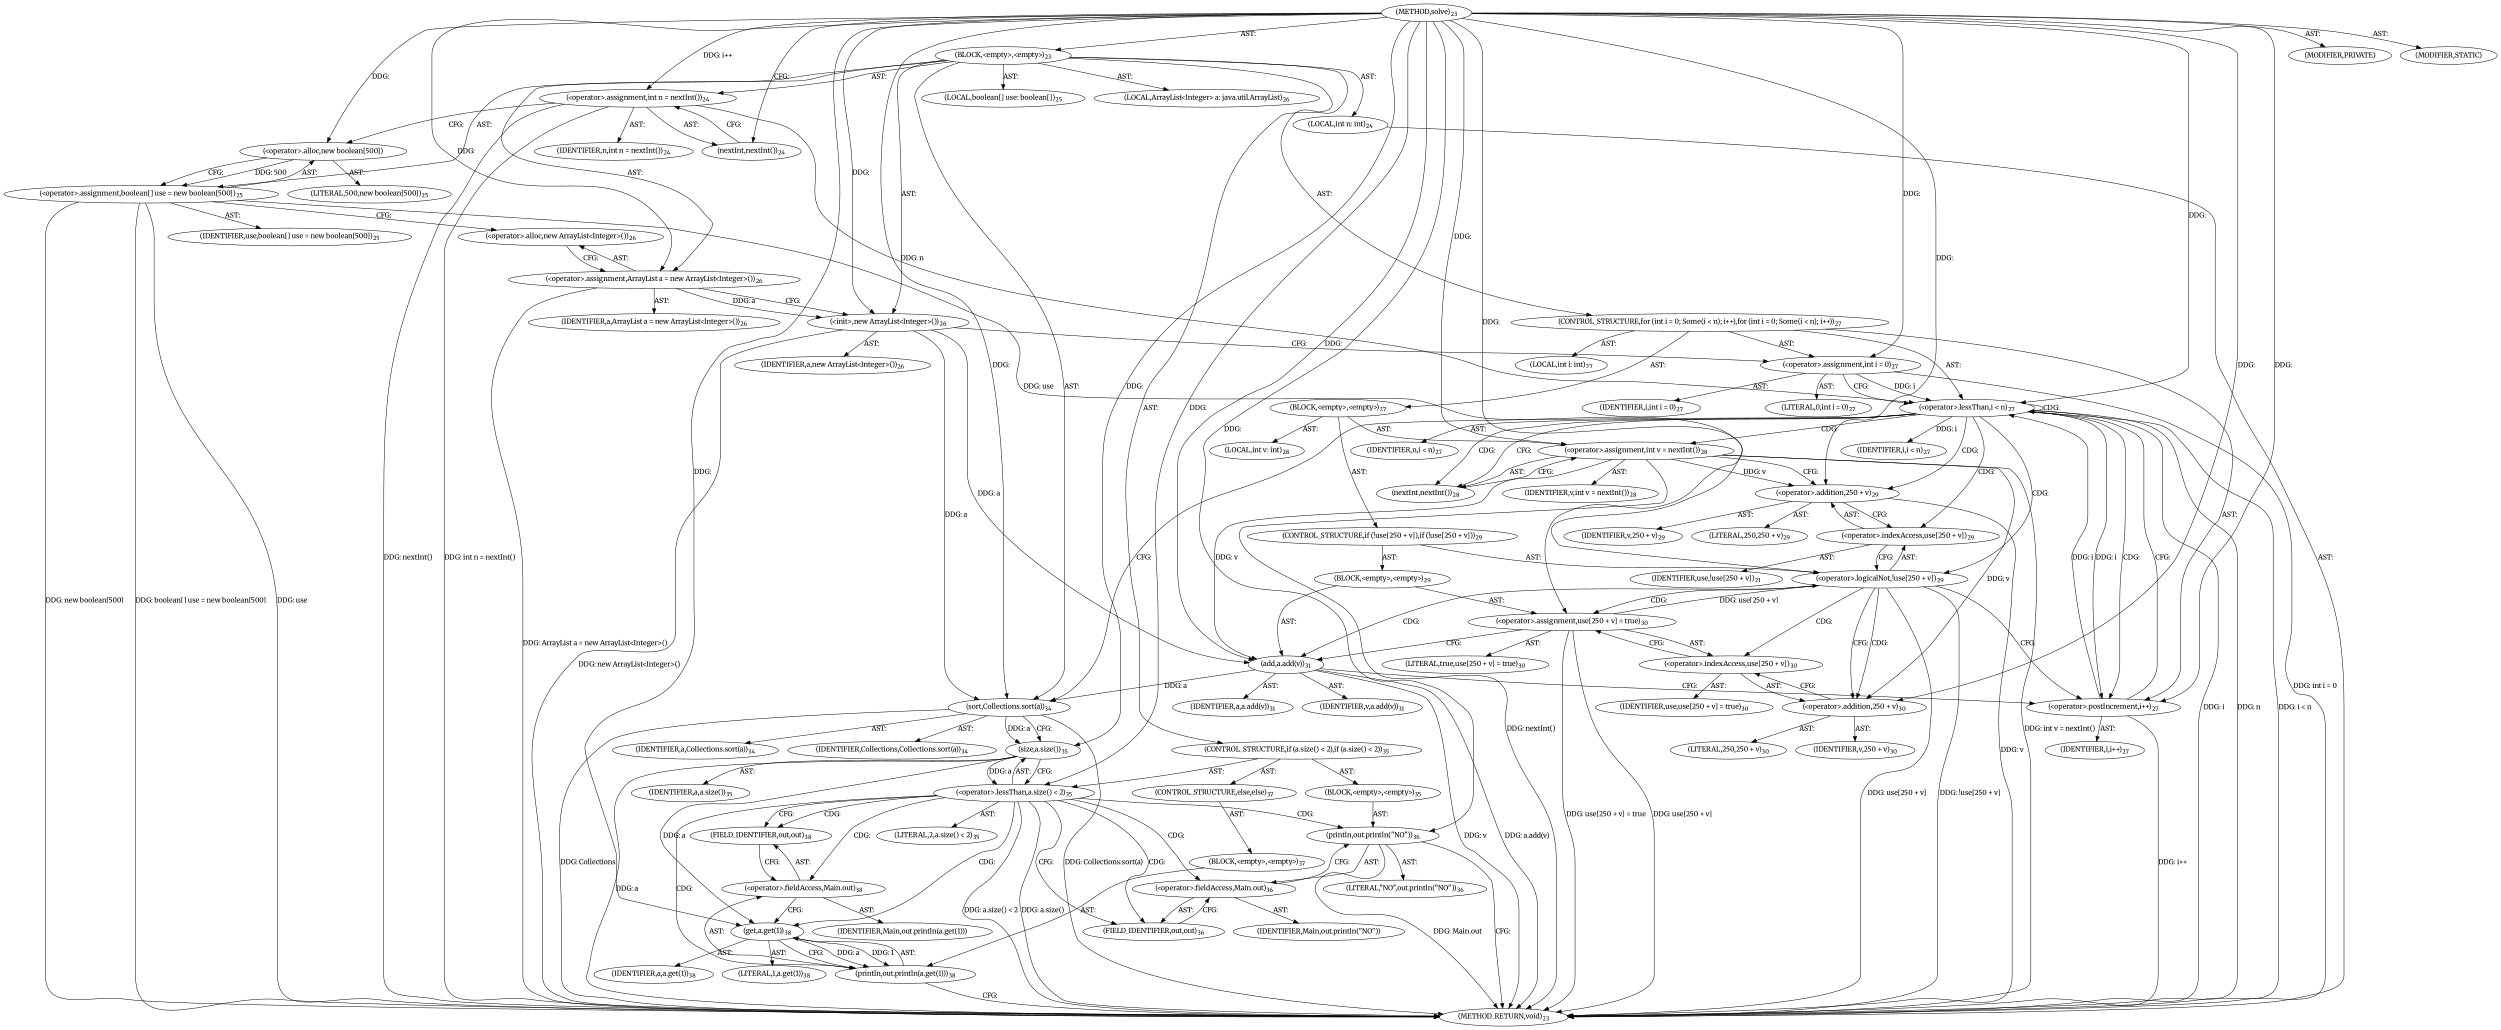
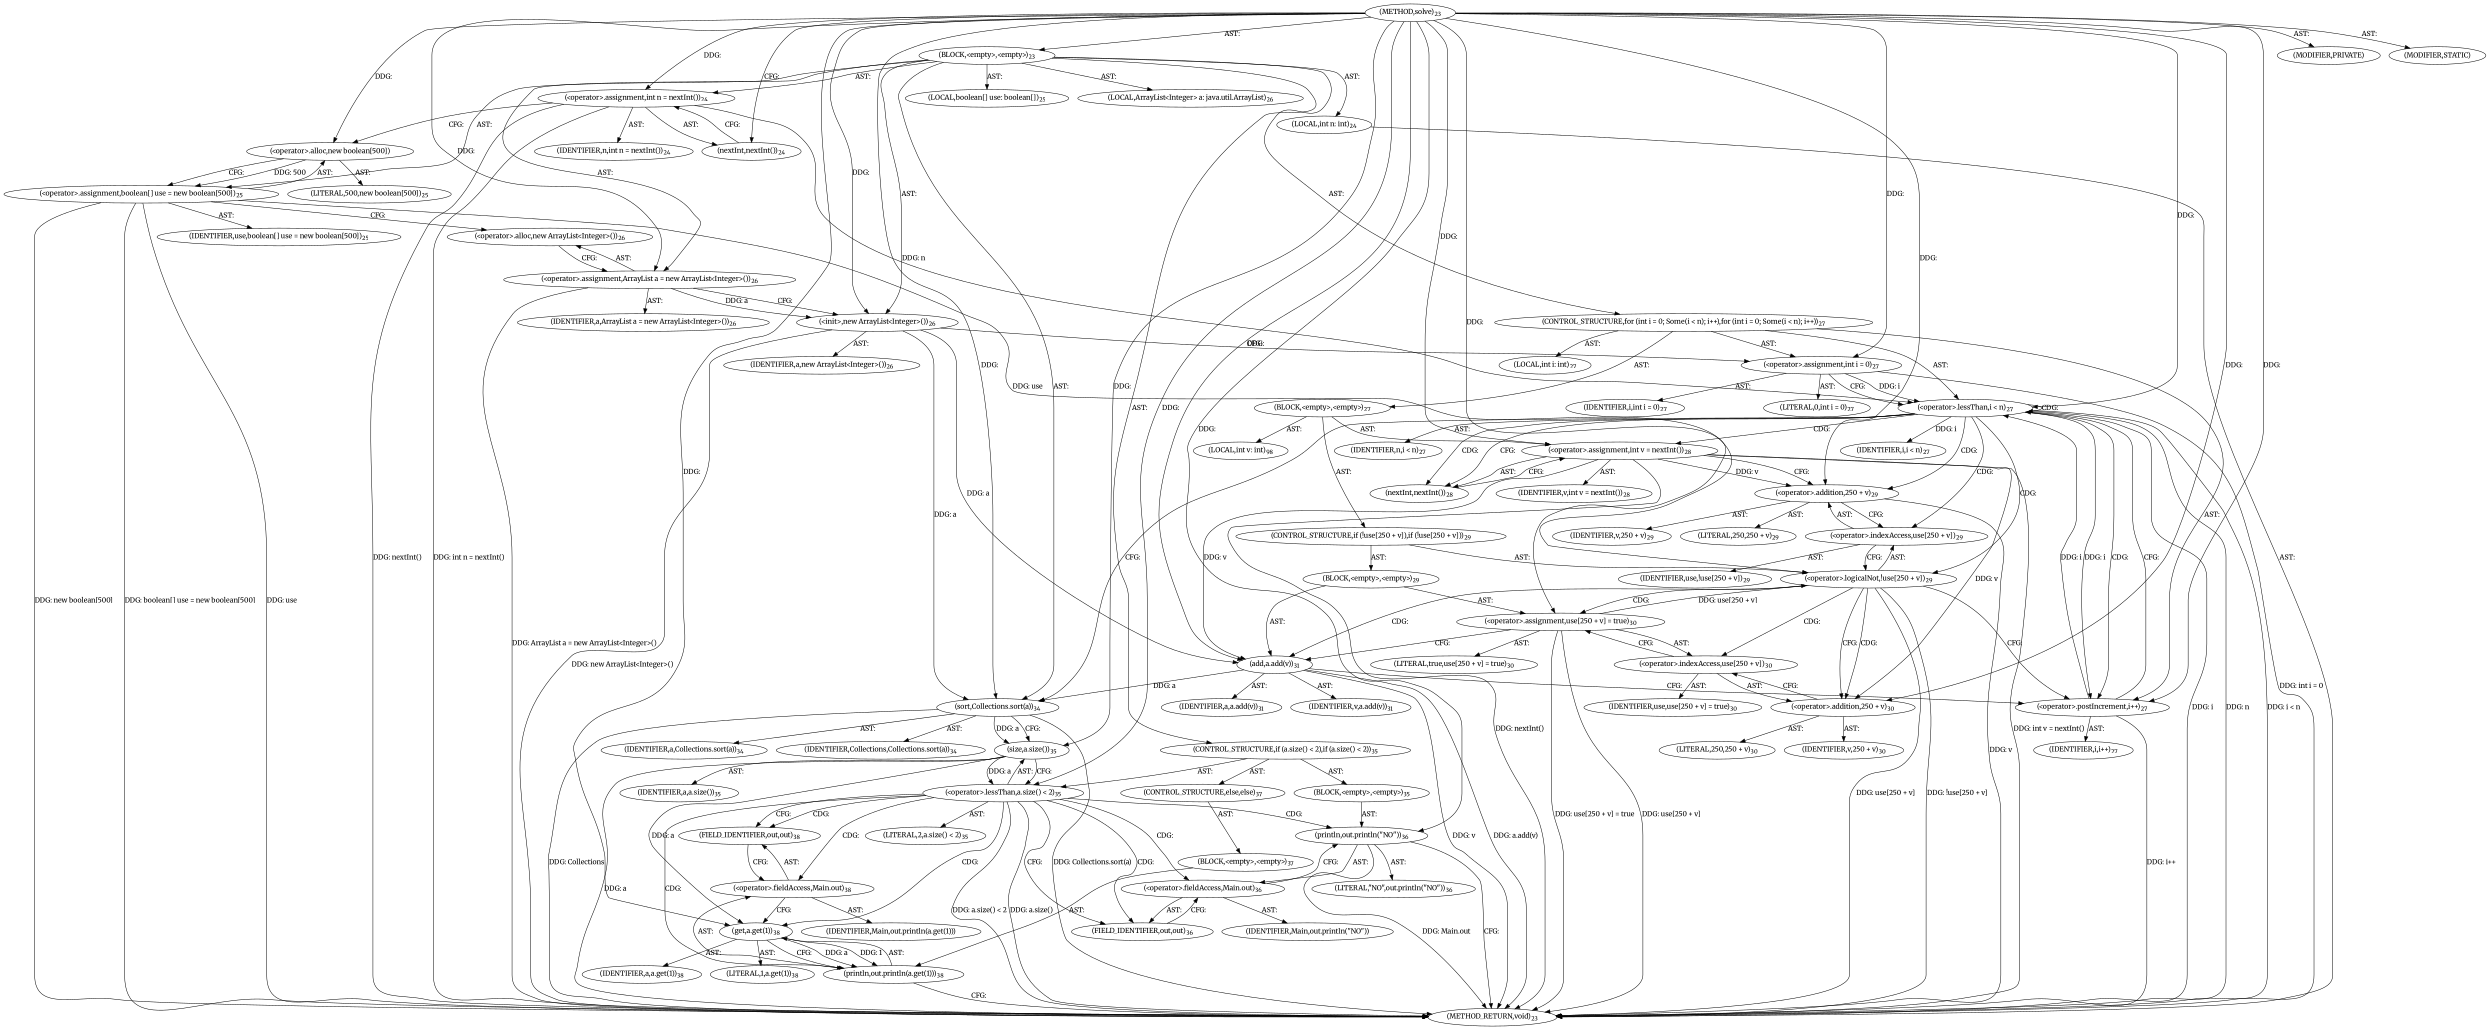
  digraph {
    fontname=Merriweather
    node [fontname=Merriweather]
    edge [fontname=Merriweather]
    n1 [label=<(METHOD,solve)<SUB>23</SUB>>]
    n2 [label=<(BLOCK,&lt;empty&gt;,&lt;empty&gt;)<SUB>23</SUB>>]
    n3 [label=<(&lt;operator&gt;.assignment,int n = nextInt())<SUB>24</SUB>>]
    n4 [label=<(nextInt,nextInt())<SUB>24</SUB>>]
    n5 [label=<(&lt;operator&gt;.alloc,new boolean[500])>]
    n6 [label=<(&lt;operator&gt;.assignment,ArrayList a = new ArrayList&lt;Integer&gt;())<SUB>26</SUB>>]
    n7 [label=<(&lt;init&gt;,new ArrayList&lt;Integer&gt;())<SUB>26</SUB>>]
    n8 [label=<(&lt;operator&gt;.assignment,int i = 0)<SUB>27</SUB>>]
    n9 [label=<(&lt;operator&gt;.lessThan,i &lt; n)<SUB>27</SUB>>]
    n10 [label=<(&lt;operator&gt;.postIncrement,i++)<SUB>27</SUB>>]
    n11 [label=<(&lt;operator&gt;.assignment,int v = nextInt())<SUB>28</SUB>>]
    n12 [label=<(&lt;operator&gt;.addition,250 + v)<SUB>29</SUB>>]
    n13 [label=<(&lt;operator&gt;.assignment,use[250 + v] = true)<SUB>30</SUB>>]
    n14 [label=<(&lt;operator&gt;.addition,250 + v)<SUB>30</SUB>>]
    n15 [label=<(add,a.add(v))<SUB>31</SUB>>]
    n16 [label=<(sort,Collections.sort(a))<SUB>34</SUB>>]
    n17 [label=<(&lt;operator&gt;.lessThan,a.size() &lt; 2)<SUB>35</SUB>>]
    n18 [label=<(size,a.size())<SUB>35</SUB>>]
    n19 [label=<(println,out.println(&quot;NO&quot;))<SUB>36</SUB>>]
    n20 [label=<(get,a.get(1))<SUB>38</SUB>>]
    n21 [label=<(MODIFIER,PRIVATE)>]
    n22 [label=<(MODIFIER,STATIC)>]
    n23 [label=<(LOCAL,int n: int)<SUB>24</SUB>>]
    n24 [label=<(LOCAL,boolean[] use: boolean[])<SUB>25</SUB>>]
    n25 [label=<(&lt;operator&gt;.assignment,boolean[] use = new boolean[500])<SUB>25</SUB>>]
    n26 [label=<(LOCAL,ArrayList&lt;Integer&gt; a: java.util.ArrayList)<SUB>26</SUB>>]
    n27 [label=<(CONTROL_STRUCTURE,for (int i = 0; Some(i &lt; n); i++),for (int i = 0; Some(i &lt; n); i++))<SUB>27</SUB>>]
    n28 [label=<(CONTROL_STRUCTURE,if (a.size() &lt; 2),if (a.size() &lt; 2))<SUB>35</SUB>>]
    n29 [label=<(METHOD_RETURN,void)<SUB>23</SUB>>]
    n30 [label=<(IDENTIFIER,n,int n = nextInt())<SUB>24</SUB>>]
    n31 [label=<(LITERAL,500,new boolean[500])<SUB>25</SUB>>]
    n32 [label=<(&lt;operator&gt;.alloc,new ArrayList&lt;Integer&gt;())<SUB>26</SUB>>]
    n33 [label=<(IDENTIFIER,a,ArrayList a = new ArrayList&lt;Integer&gt;())<SUB>26</SUB>>]
    n34 [label=<(IDENTIFIER,a,new ArrayList&lt;Integer&gt;())<SUB>26</SUB>>]
    n35 [label=<(IDENTIFIER,i,int i = 0)<SUB>27</SUB>>]
    n36 [label=<(LITERAL,0,int i = 0)<SUB>27</SUB>>]
    n37 [label=<(&lt;operator&gt;.logicalNot,!use[250 + v])<SUB>29</SUB>>]
    n38 [label=<(IDENTIFIER,i,i &lt; n)<SUB>27</SUB>>]
    n39 [label=<(IDENTIFIER,n,i &lt; n)<SUB>27</SUB>>]
    n40 [label=<(nextInt,nextInt())<SUB>28</SUB>>]
    n41 [label=<(&lt;operator&gt;.indexAccess,use[250 + v])<SUB>29</SUB>>]
    n42 [label=<(IDENTIFIER,i,i++)<SUB>27</SUB>>]
    n43 [label=<(IDENTIFIER,v,int v = nextInt())<SUB>28</SUB>>]
    n44 [label=<(LITERAL,250,250 + v)<SUB>29</SUB>>]
    n45 [label=<(IDENTIFIER,v,250 + v)<SUB>29</SUB>>]
    n46 [label=<(&lt;operator&gt;.indexAccess,use[250 + v])<SUB>30</SUB>>]
    n47 [label=<(LITERAL,true,use[250 + v] = true)<SUB>30</SUB>>]
    n48 [label=<(LITERAL,250,250 + v)<SUB>30</SUB>>]
    n49 [label=<(IDENTIFIER,v,250 + v)<SUB>30</SUB>>]
    n50 [label=<(IDENTIFIER,a,a.add(v))<SUB>31</SUB>>]
    n51 [label=<(IDENTIFIER,v,a.add(v))<SUB>31</SUB>>]
    n52 [label=<(IDENTIFIER,Collections,Collections.sort(a))<SUB>34</SUB>>]
    n53 [label=<(IDENTIFIER,a,Collections.sort(a))<SUB>34</SUB>>]
    n54 [label=<(LITERAL,2,a.size() &lt; 2)<SUB>35</SUB>>]
    n55 [label=<(&lt;operator&gt;.fieldAccess,Main.out)<SUB>36</SUB>>]
    n56 [label=<(FIELD_IDENTIFIER,out,out)<SUB>36</SUB>>]
    n57 [label=<(println,out.println(a.get(1)))<SUB>38</SUB>>]
    n58 [label=<(&lt;operator&gt;.fieldAccess,Main.out)<SUB>38</SUB>>]
    n59 [label=<(FIELD_IDENTIFIER,out,out)<SUB>38</SUB>>]
    n60 [label=<(IDENTIFIER,a,a.size())<SUB>35</SUB>>]
    n61 [label=<(LITERAL,&quot;NO&quot;,out.println(&quot;NO&quot;))<SUB>36</SUB>>]
    n62 [label=<(IDENTIFIER,a,a.get(1))<SUB>38</SUB>>]
    n63 [label=<(LITERAL,1,a.get(1))<SUB>38</SUB>>]
    n64 [label=<(IDENTIFIER,use,boolean[] use = new boolean[500])<SUB>25</SUB>>]
    n65 [label=<(LOCAL,int i: int)<SUB>27</SUB>>]
    n66 [label=<(BLOCK,&lt;empty&gt;,&lt;empty&gt;)<SUB>27</SUB>>]
    n67 [label=<(BLOCK,&lt;empty&gt;,&lt;empty&gt;)<SUB>35</SUB>>]
    n68 [label=<(CONTROL_STRUCTURE,else,else)<SUB>37</SUB>>]
-   n69 [label=<(LOCAL,int v: int)<SUB>28</SUB>>]
+   n69 [label=<(LOCAL,int v: int)<SUB>98</SUB>>]
    n70 [label=<(CONTROL_STRUCTURE,if (!use[250 + v]),if (!use[250 + v]))<SUB>29</SUB>>]
-   n71 [label=<(IDENTIFIER,use,!use[250 + v])<SUB>21</SUB>>]
+   n71 [label=<(IDENTIFIER,use,!use[250 + v])<SUB>29</SUB>>]
    n72 [label=<(BLOCK,&lt;empty&gt;,&lt;empty&gt;)<SUB>29</SUB>>]
    n73 [label=<(IDENTIFIER,use,use[250 + v] = true)<SUB>30</SUB>>]
    n74 [label=<(BLOCK,&lt;empty&gt;,&lt;empty&gt;)<SUB>37</SUB>>]
    n75 [label=<(IDENTIFIER,Main,out.println(&quot;NO&quot;))>]
    n76 [label=<(IDENTIFIER,Main,out.println(a.get(1)))>]
    n1 -> n2 [label="AST: "]
-   n1 -> n3 [label="DDG: i++"]
+   n1 -> n3 [label="DDG: "]
    n1 -> n4 [label="CFG: "]
    n1 -> n5 [label="DDG: "]
    n1 -> n6 [label="DDG: "]
    n1 -> n7 [label="DDG: "]
    n1 -> n8 [label="DDG: "]
    n1 -> n9 [label="DDG: "]
    n1 -> n10 [label="DDG: "]
    n1 -> n11 [label="DDG: "]
    n1 -> n12 [label="DDG: "]
    n1 -> n13 [label="DDG: "]
    n1 -> n14 [label="DDG: "]
    n1 -> n15 [label="DDG: "]
    n1 -> n16 [label="DDG: "]
    n1 -> n17 [label="DDG: "]
    n1 -> n18 [label="DDG: "]
    n1 -> n19 [label="DDG: "]
    n1 -> n20 [label="DDG: "]
    n1 -> n21 [label="AST: "]
    n1 -> n22 [label="AST: "]
    n2 -> n3 [label="AST: "]
    n2 -> n6 [label="AST: "]
    n2 -> n7 [label="AST: "]
    n2 -> n16 [label="AST: "]
    n2 -> n23 [label="AST: "]
    n2 -> n24 [label="AST: "]
    n2 -> n25 [label="AST: "]
    n2 -> n26 [label="AST: "]
    n2 -> n27 [label="AST: "]
    n2 -> n28 [label="AST: "]
    n3 -> n4 [label="AST: "]
    n3 -> n5 [label="CFG: "]
    n3 -> n9 [label="DDG: n"]
    n3 -> n29 [label="DDG: nextInt()"]
    n3 -> n29 [label="DDG: int n = nextInt()"]
    n3 -> n30 [label="AST: "]
    n4 -> n3 [label="CFG: "]
    n5 -> n25 [label="CFG: "]
    n5 -> n25 [label="DDG: 500"]
    n5 -> n31 [label="AST: "]
    n6 -> n7 [label="CFG: "]
    n6 -> n7 [label="DDG: a"]
    n6 -> n29 [label="DDG: ArrayList a = new ArrayList&lt;Integer&gt;()"]
    n6 -> n32 [label="AST: "]
    n6 -> n33 [label="AST: "]
    n7 -> n8 [label="CFG: "]
    n7 -> n15 [label="DDG: a"]
    n7 -> n16 [label="DDG: a"]
    n7 -> n29 [label="DDG: new ArrayList&lt;Integer&gt;()"]
    n7 -> n34 [label="AST: "]
    n8 -> n9 [label="CFG: "]
    n8 -> n9 [label="DDG: i"]
    n8 -> n29 [label="DDG: int i = 0"]
    n8 -> n35 [label="AST: "]
    n8 -> n36 [label="AST: "]
    n9 -> n9 [label="CDG: "]
    n9 -> n10 [label="DDG: i"]
    n9 -> n10 [label="CDG: "]
    n9 -> n11 [label="CDG: "]
    n9 -> n12 [label="CDG: "]
    n9 -> n16 [label="CFG: "]
    n9 -> n29 [label="DDG: i"]
    n9 -> n29 [label="DDG: n"]
    n9 -> n29 [label="DDG: i &lt; n"]
    n9 -> n37 [label="CDG: "]
    n9 -> n38 [label="DDG: i"]
    n9 -> n39 [label="AST: "]
    n9 -> n40 [label="CFG: "]
    n9 -> n40 [label="CDG: "]
    n9 -> n41 [label="CDG: "]
    n10 -> n9 [label="CFG: "]
    n10 -> n9 [label="DDG: i"]
    n10 -> n29 [label="DDG: i++"]
    n10 -> n42 [label="AST: "]
    n11 -> n12 [label="CFG: "]
    n11 -> n12 [label="DDG: v"]
    n11 -> n14 [label="DDG: v"]
    n11 -> n15 [label="DDG: v"]
    n11 -> n29 [label="DDG: nextInt()"]
    n11 -> n29 [label="DDG: int v = nextInt()"]
    n11 -> n40 [label="AST: "]
    n11 -> n43 [label="AST: "]
    n12 -> n29 [label="DDG: v"]
    n12 -> n41 [label="CFG: "]
    n12 -> n44 [label="AST: "]
    n12 -> n45 [label="AST: "]
    n13 -> n15 [label="CFG: "]
    n13 -> n29 [label="DDG: use[250 + v]"]
    n13 -> n29 [label="DDG: use[250 + v] = true"]
    n13 -> n37 [label="DDG: use[250 + v]"]
    n13 -> n46 [label="AST: "]
    n13 -> n47 [label="AST: "]
    n14 -> n46 [label="CFG: "]
    n14 -> n48 [label="AST: "]
    n14 -> n49 [label="AST: "]
    n15 -> n10 [label="CFG: "]
    n15 -> n16 [label="DDG: a"]
    n15 -> n29 [label="DDG: v"]
    n15 -> n29 [label="DDG: a.add(v)"]
    n15 -> n50 [label="AST: "]
    n15 -> n51 [label="AST: "]
    n16 -> n18 [label="CFG: "]
    n16 -> n18 [label="DDG: a"]
    n16 -> n29 [label="DDG: Collections.sort(a)"]
    n16 -> n29 [label="DDG: Collections"]
    n16 -> n52 [label="AST: "]
    n16 -> n53 [label="AST: "]
    n17 -> n18 [label="AST: "]
    n17 -> n19 [label="CDG: "]
    n17 -> n20 [label="CDG: "]
    n17 -> n29 [label="DDG: a.size()"]
    n17 -> n29 [label="DDG: a.size() &lt; 2"]
    n17 -> n54 [label="AST: "]
    n17 -> n55 [label="CDG: "]
    n17 -> n56 [label="CFG: "]
    n17 -> n56 [label="CDG: "]
    n17 -> n57 [label="CDG: "]
    n17 -> n58 [label="CDG: "]
    n17 -> n59 [label="CFG: "]
    n17 -> n59 [label="CDG: "]
    n18 -> n17 [label="CFG: "]
    n18 -> n17 [label="DDG: a"]
    n18 -> n20 [label="DDG: a"]
    n18 -> n29 [label="DDG: a"]
    n18 -> n60 [label="AST: "]
    n19 -> n29 [label="CFG: "]
    n19 -> n29 [label="DDG: Main.out"]
    n19 -> n55 [label="AST: "]
    n19 -> n61 [label="AST: "]
    n20 -> n57 [label="CFG: "]
    n20 -> n57 [label="DDG: a"]
    n20 -> n57 [label="DDG: 1"]
    n20 -> n62 [label="AST: "]
    n20 -> n63 [label="AST: "]
    n23 -> n29 [label="AST: "]
    n25 -> n5 [label="AST: "]
    n25 -> n29 [label="DDG: use"]
    n25 -> n29 [label="DDG: new boolean[500]"]
    n25 -> n29 [label="DDG: boolean[] use = new boolean[500]"]
    n25 -> n32 [label="CFG: "]
    n25 -> n37 [label="DDG: use"]
    n25 -> n64 [label="AST: "]
    n27 -> n8 [label="AST: "]
    n27 -> n9 [label="AST: "]
    n27 -> n10 [label="AST: "]
    n27 -> n65 [label="AST: "]
    n27 -> n66 [label="AST: "]
    n28 -> n17 [label="AST: "]
    n28 -> n67 [label="AST: "]
    n28 -> n68 [label="AST: "]
    n32 -> n6 [label="CFG: "]
    n37 -> n10 [label="CFG: "]
    n37 -> n13 [label="CDG: "]
    n37 -> n14 [label="CFG: "]
    n37 -> n14 [label="CDG: "]
    n37 -> n15 [label="CDG: "]
    n37 -> n29 [label="DDG: use[250 + v]"]
    n37 -> n29 [label="DDG: !use[250 + v]"]
    n37 -> n41 [label="AST: "]
    n37 -> n46 [label="CDG: "]
    n40 -> n11 [label="CFG: "]
    n41 -> n12 [label="AST: "]
    n41 -> n37 [label="CFG: "]
    n41 -> n71 [label="AST: "]
    n46 -> n13 [label="CFG: "]
    n46 -> n14 [label="AST: "]
    n46 -> n73 [label="AST: "]
    n55 -> n19 [label="CFG: "]
    n55 -> n56 [label="AST: "]
    n55 -> n75 [label="AST: "]
    n56 -> n55 [label="CFG: "]
    n57 -> n20 [label="AST: "]
    n57 -> n29 [label="CFG: "]
    n57 -> n58 [label="AST: "]
    n58 -> n20 [label="CFG: "]
    n58 -> n59 [label="AST: "]
    n58 -> n76 [label="AST: "]
    n59 -> n58 [label="CFG: "]
    n66 -> n11 [label="AST: "]
    n66 -> n69 [label="AST: "]
    n66 -> n70 [label="AST: "]
    n67 -> n19 [label="AST: "]
    n68 -> n74 [label="AST: "]
    n70 -> n37 [label="AST: "]
    n70 -> n72 [label="AST: "]
    n72 -> n13 [label="AST: "]
    n72 -> n15 [label="AST: "]
    n74 -> n57 [label="AST: "]
  }
